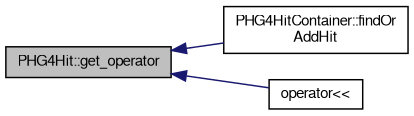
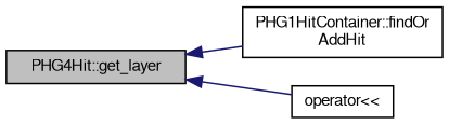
  digraph {
    rankdir=LR
    node [color=black fontname=FreeSans fontsize=10 shape=record]
    edge [color=midnightblue dir=back fontname=FreeSans fontsize=10 labelfontname=FreeSans labelfontsize=10 style=solid]
-   n1 [fillcolor=grey75 fontcolor=black height=0.2 label="PHG4Hit::get_operator" style=filled width=0.4]
-   n2 [height=0.2 label="PHG4HitContainer::findOr\lAddHit" width=0.4]
+   n1 [fillcolor=grey75 fontcolor=black height=0.2 label="PHG4Hit::get_layer" style=filled width=0.4]
+   n2 [height=0.2 label="PHG1HitContainer::findOr\lAddHit" width=0.4]
    n3 [height=0.2 label="operator\<\<" width=0.4]
    n1 -> n2
    n1 -> n3
  }
